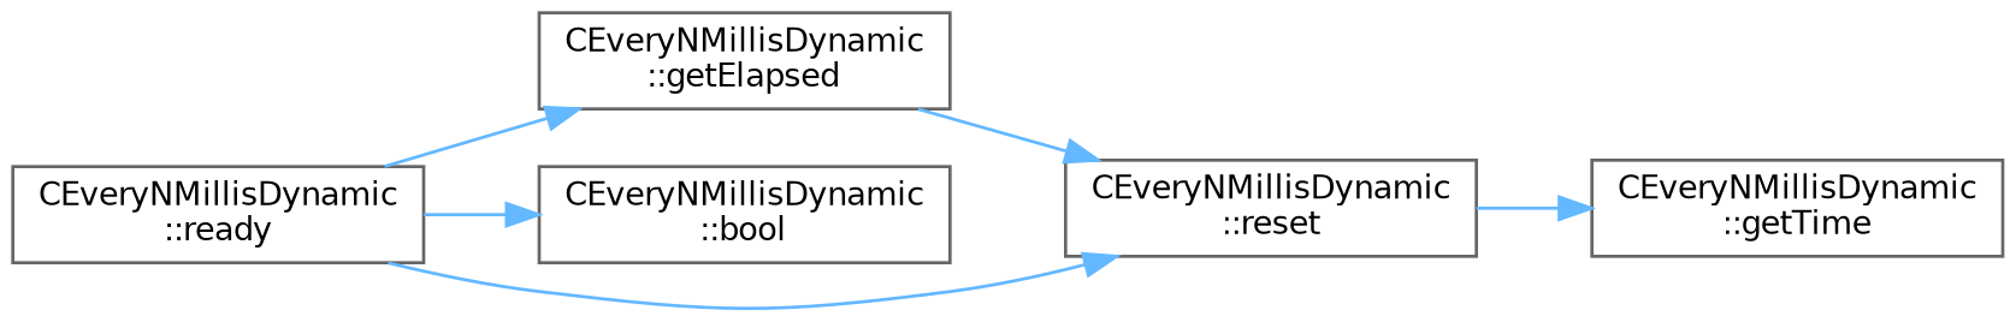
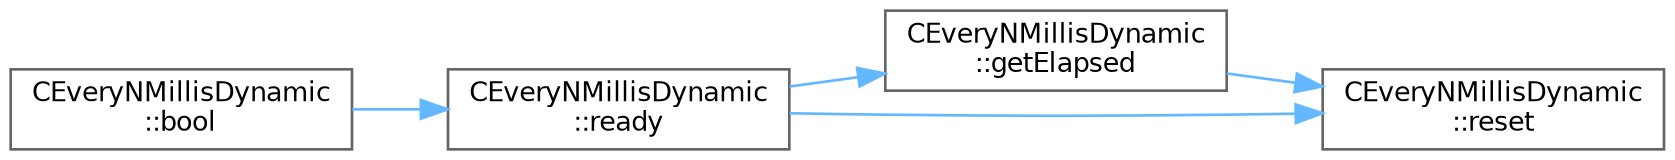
  digraph {
    rankdir=LR
    node [color=grey40 fillcolor=white fontname=Helvetica fontsize=10 shape=box style=filled]
    edge [color=steelblue1 fontname=Helvetica fontsize=10 labelfontname=Helvetica labelfontsize=10 style=solid]
    n1 [height=0.2 label="CEveryNMillisDynamic\l::ready" width=0.4]
    n2 [height=0.2 label="CEveryNMillisDynamic\l::getElapsed" width=0.4]
    n3 [height=0.2 label="CEveryNMillisDynamic\l::bool" width=0.4]
    n4 [height=0.2 label="CEveryNMillisDynamic\l::reset" width=0.4]
-   n5 [height=0.2 label="CEveryNMillisDynamic\l::getTime" width=0.4]
    n1 -> n2
-   n1 -> n3
+   n3 -> n1
    n1 -> n4
    n2 -> n4
-   n4 -> n5
  }
